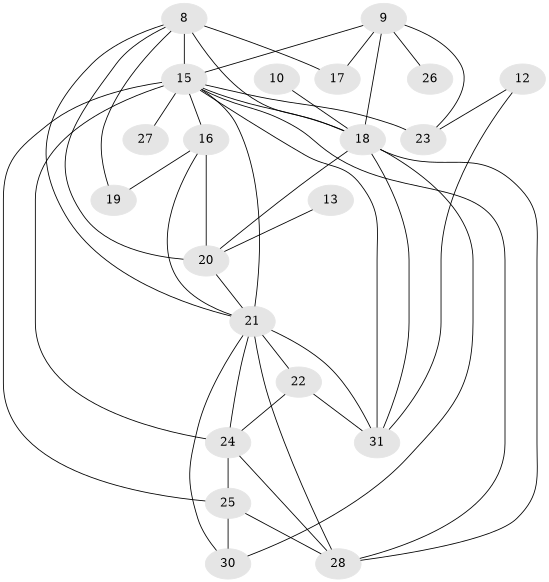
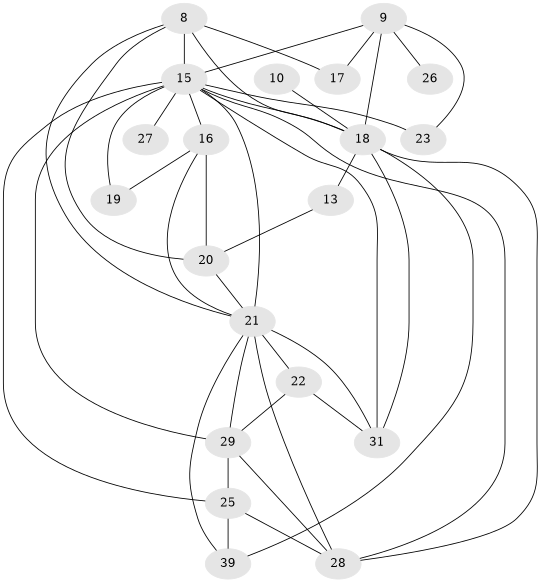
  graph {
    node [color=gray90 style=filled]
    edge [weight=1.0]
    8
    15
    17
    18
    19
    20
    21
    23
    31
    16
-   24
+   24 [label=29]
    25
    27
    28
-   30
+   30 [label=39]
    22
    9
    26
    10
-   12
    13
    8 -- 15 [weight=2.0]
    8 -- 17
    8 -- 18
-   8 -- 19
+   15 -- 19
    8 -- 20
    8 -- 21
    15 -- 18 [weight=5.0]
    15 -- 21 [weight=2.0]
    15 -- 23 [weight=3.0]
    15 -- 31
    15 -- 16
    15 -- 24
    15 -- 25 [weight=2.0]
    15 -- 27 [weight=3.0]
    15 -- 28
-   18 -- 20 [weight=2.0]
+   18 -- 13 [weight=2.0]
    18 -- 31
    18 -- 28
    18 -- 30 [weight=2.0]
    20 -- 21
    21 -- 31
    21 -- 24
    21 -- 28 [weight=2.0]
    21 -- 30
    21 -- 22
    16 -- 19
    16 -- 20
    16 -- 21
    24 -- 25 [weight=2.0]
    24 -- 28
    25 -- 28 [weight=2.0]
    25 -- 30 [weight=2.0]
    22 -- 31
    22 -- 24
    9 -- 15 [weight=2.0]
    9 -- 17
    9 -- 18 [weight=2.0]
    9 -- 23
    9 -- 26
    10 -- 18
-   12 -- 23
-   12 -- 31
    13 -- 20
  }
